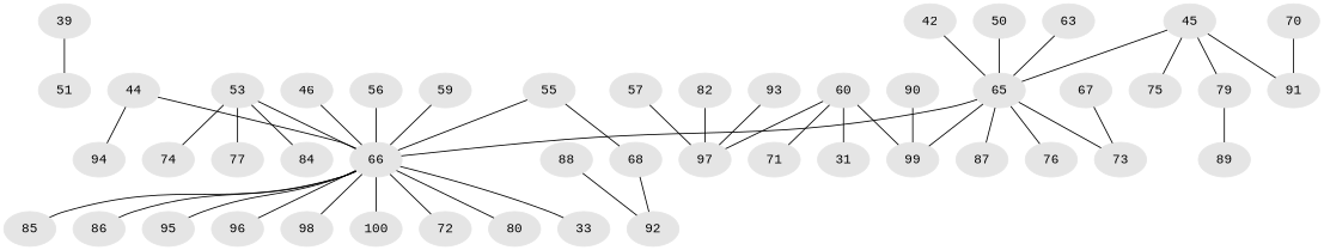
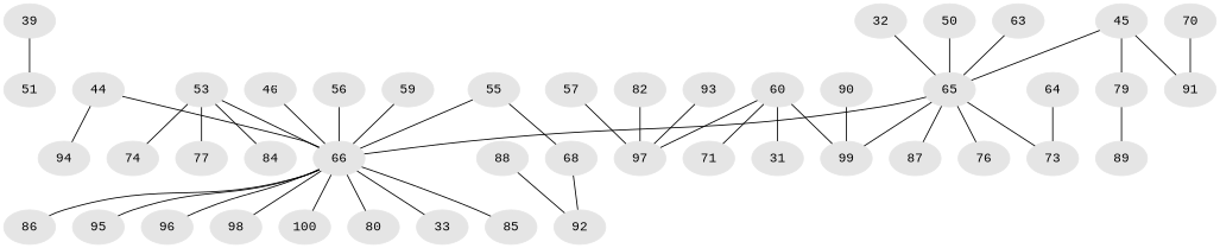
  graph {
    fontname="Liberation Mono"
    node [color=gray90 fontname="Liberation Mono" style=filled]
    edge [fontname="Liberation Mono"]
    39
    51
    65 [super="+10+20+23+43+31"]
    66 [super="+64+37+40"]
    99 [super="+78"]
    73 [super="+62"]
    76
    87
-   42
-   72
+   42 [label=32]
    80
    n12 [label=33]
    85
    86
    95
    96
    98
    100
    44
    94
    45
-   75
    79
    91 [super="+69"]
    89
    46
    50
    53
    74
    77
    84
    55
    68
    92
    56
    97 [super="+49"]
    57
    59
    60 [super="+38+36"]
    71
    n41 [label=31]
    63
-   67
+   67 [label=64]
    70
    82
    88
    90
    93
    39 -- 51
    65 -- 66
    65 -- 99
    65 -- 73
    65 -- 76
    65 -- 87
-   66 -- 72
    66 -- 80
    66 -- n12
    66 -- 85
    66 -- 86
    66 -- 95
    66 -- 96
    66 -- 98
    66 -- 100
    42 -- 65
    44 -- 66
    44 -- 94
    45 -- 65
-   45 -- 75
    45 -- 79
    45 -- 91
    79 -- 89
    46 -- 66
    50 -- 65
    53 -- 66
    53 -- 74
    53 -- 77
    53 -- 84
    55 -- 66
    55 -- 68
    68 -- 92
    56 -- 66
    57 -- 97
    59 -- 66
    60 -- 99
    60 -- 97
    60 -- 71
    60 -- n41
    63 -- 65
    67 -- 73
    70 -- 91
    82 -- 97
    88 -- 92
    90 -- 99
    93 -- 97
  }
